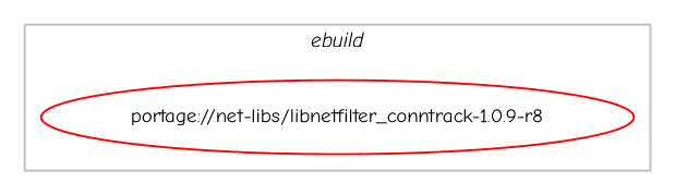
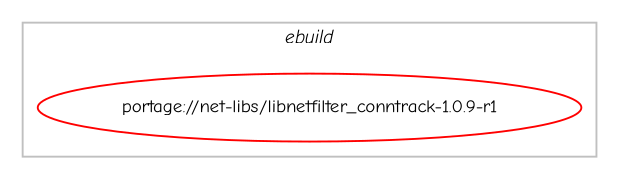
  digraph {
    compound=true
    concentrate=true
    fontname="Comic Neue"
    fontsize=10
    newrank=true
    rankdir=LR
    ranksep=1.5
-   n1 [color=red fontname="Comic Neue" fontsize=10 label="portage://net-libs/libnetfilter_conntrack-1.0.9-r8" width=4]
+   n1 [color=red fontname="Comic Neue" fontsize=10 label="portage://net-libs/libnetfilter_conntrack-1.0.9-r1" width=4]
    subgraph cluster_1 {
      color=gray
      label=<<i>ebuild</i>>
      n1
    }
    subgraph cluster_2 {
      color=gray
      label=<<i>dependencies</i>>
      subgraph cluster_3 {
        color=gray
        fillcolor="#eeeeee"
        label=<<i>compile</i>>
        style=filled
      }
      subgraph cluster_4 {
        color=gray
        fillcolor="#eeeeee"
        label=<<i>compile and run</i>>
        style=filled
      }
      subgraph cluster_5 {
        color=gray
        fillcolor="#eeeeee"
        label=<<i>run</i>>
        style=filled
      }
    }
    subgraph cluster_6 {
      color=gray
      label=<<i>candidates</i>>
      rank=same
    }
  }
